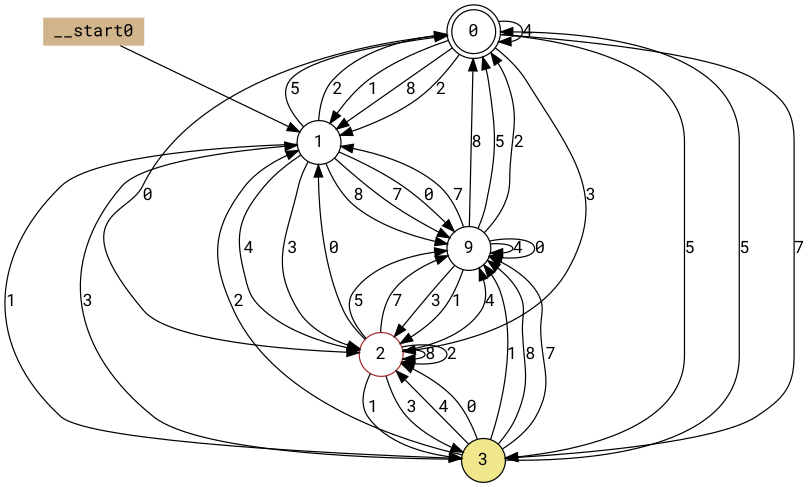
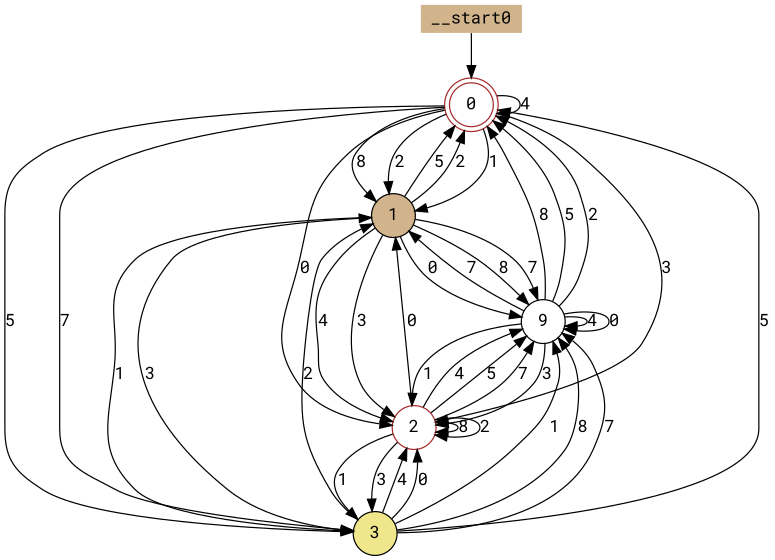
  digraph {
    fontname="Roboto Mono"
    node [color=brown fillcolor=white fontname="Roboto Mono" shape=circle style=filled]
    edge [fontname="Roboto Mono"]
-   n1 [color=black label=0 shape=doublecircle]
-   n2 [color=black label=1]
+   n1 [label=0 shape=doublecircle]
+   n2 [color=black fillcolor=tan label=1]
    n3 [label=2]
    n4 [color=black fillcolor=khaki label=3]
    n5 [color=black label=9]
    __start0 [fillcolor=tan height=0 shape=none width=0]
    n1 -> n1 [label=4]
    n1 -> n2 [label=1]
    n1 -> n2 [label=8]
    n1 -> n2 [label=2]
    n1 -> n3 [label=3]
    n1 -> n3 [label=0]
    n1 -> n4 [label=5]
    n1 -> n4 [label=7]
    n2 -> n1 [label=5]
    n2 -> n1 [label=2]
    n2 -> n3 [label=4]
    n2 -> n3 [label=3]
    n2 -> n4 [label=1]
    n2 -> n5 [label=8]
    n2 -> n5 [label=7]
    n2 -> n5 [label=0]
    n3 -> n2 [label=0]
    n3 -> n3 [label=8]
    n3 -> n3 [label=2]
    n3 -> n4 [label=1]
    n3 -> n4 [label=3]
    n3 -> n5 [label=4]
    n3 -> n5 [label=5]
    n3 -> n5 [label=7]
    n4 -> n1 [label=5]
    n4 -> n2 [label=3]
    n4 -> n2 [label=2]
    n4 -> n3 [label=4]
    n4 -> n3 [label=0]
    n4 -> n5 [label=1]
    n4 -> n5 [label=8]
    n4 -> n5 [label=7]
    n5 -> n1 [label=8]
    n5 -> n1 [label=5]
    n5 -> n1 [label=2]
    n5 -> n2 [label=7]
    n5 -> n3 [label=1]
    n5 -> n3 [label=3]
    n5 -> n5 [label=4]
    n5 -> n5 [label=0]
-   __start0 -> n2
+   __start0 -> n1
  }
